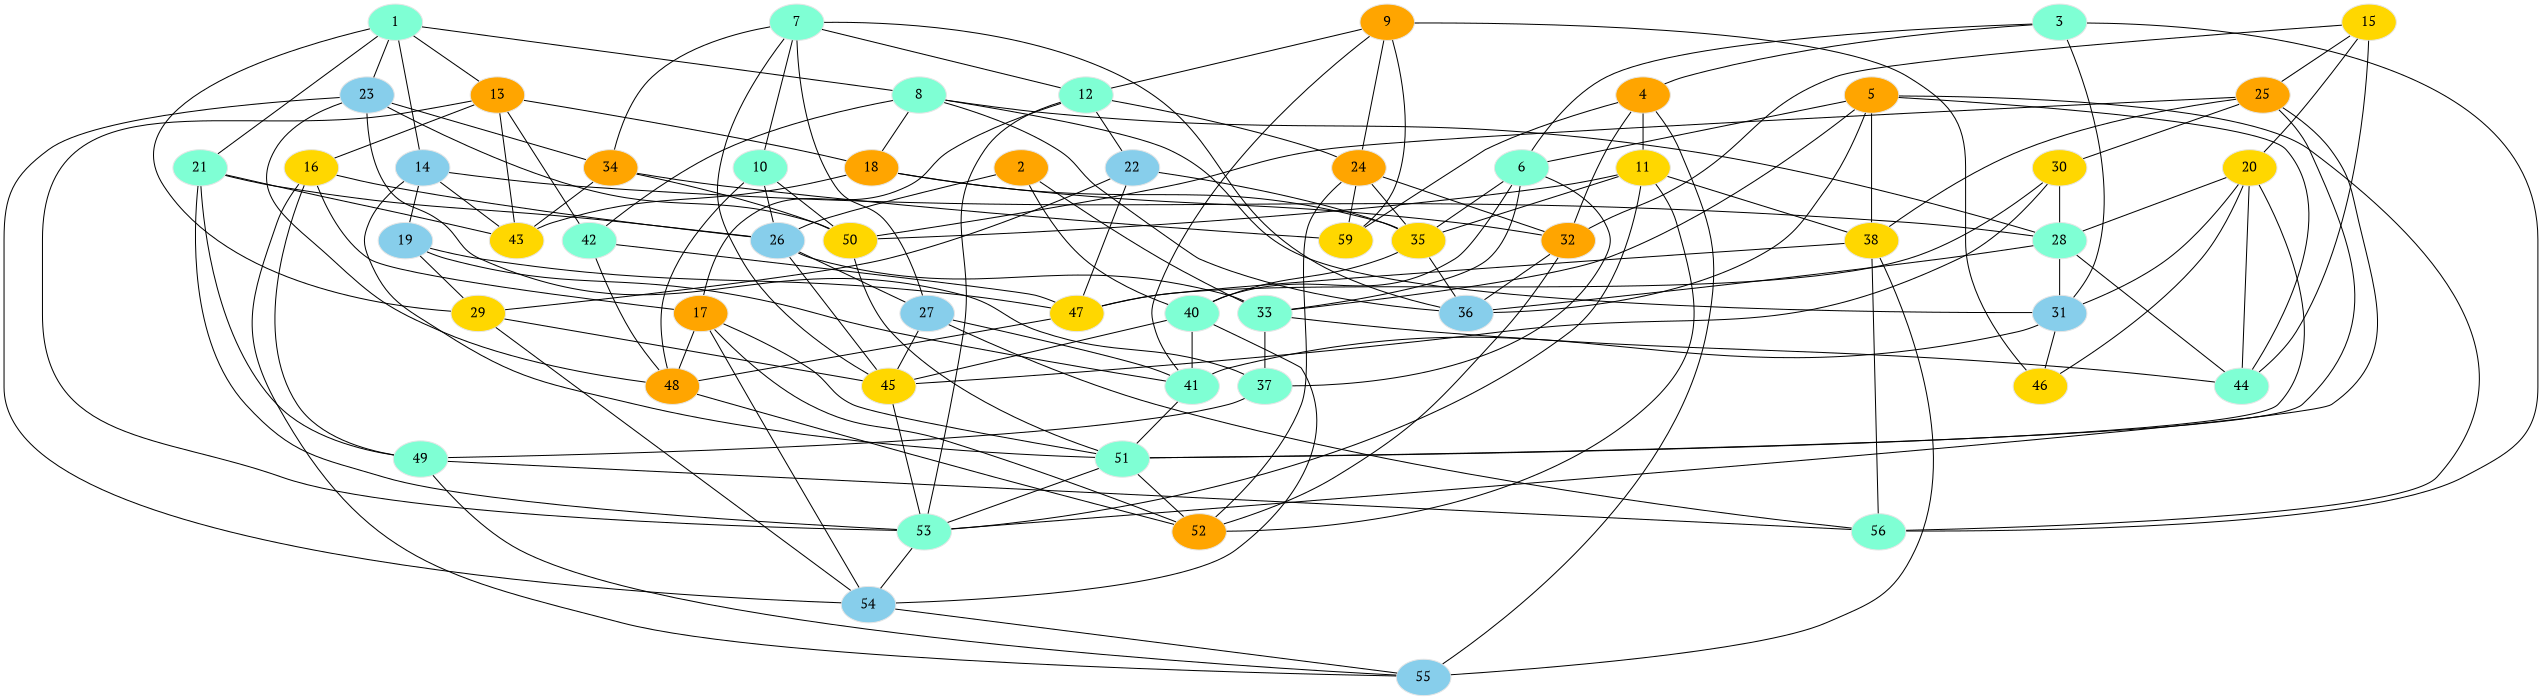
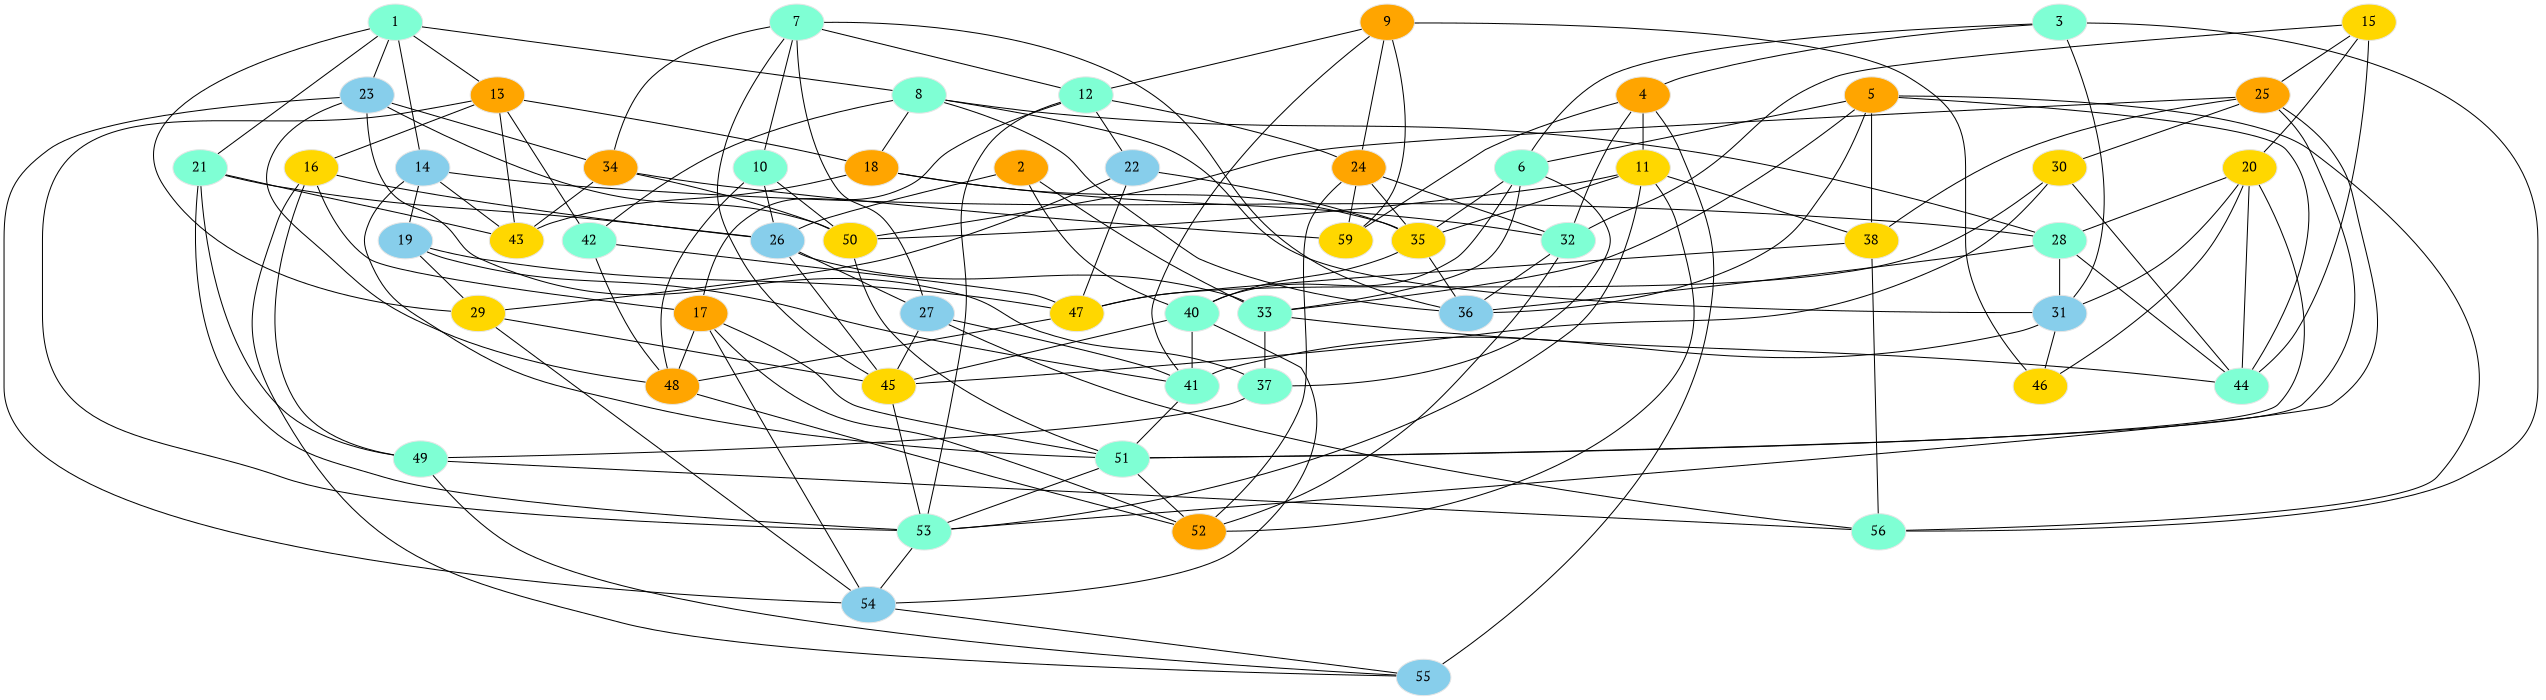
  graph {
    fontname="PT Serif"
    node [color=gray90 fillcolor=aquamarine fontname="PT Serif" style=filled]
    edge [fontname="PT Serif" weight=1.0]
    1
    8
    13 [fillcolor=orange]
    14 [fillcolor=skyblue]
    21
    23 [fillcolor=skyblue]
    29 [fillcolor=gold]
    31 [fillcolor=skyblue]
    36 [fillcolor=skyblue]
    18 [fillcolor=orange]
    28
    42
    53
    16 [fillcolor=gold]
    43 [fillcolor=gold]
    19 [fillcolor=skyblue]
    51
    26 [fillcolor=skyblue]
    49
    37
    34 [fillcolor=orange]
    48 [fillcolor=orange]
    50 [fillcolor=gold]
    54 [fillcolor=skyblue]
    45 [fillcolor=gold]
    2 [fillcolor=orange]
    33
    40
    27 [fillcolor=skyblue]
    44
    41
    4 [fillcolor=orange]
    3
    6
    56
    11 [fillcolor=gold]
-   32 [fillcolor=orange]
+   32
    n38 [fillcolor=gold label=59]
    55 [fillcolor=skyblue]
    35 [fillcolor=gold]
    46 [fillcolor=gold]
    38 [fillcolor=gold]
    52 [fillcolor=orange]
    5 [fillcolor=orange]
    47 [fillcolor=gold]
    7
    10
    12
    24 [fillcolor=orange]
    17 [fillcolor=orange]
    22 [fillcolor=skyblue]
    9 [fillcolor=orange]
    15 [fillcolor=gold]
    20 [fillcolor=gold]
    25 [fillcolor=orange]
    30 [fillcolor=gold]
    1 -- 8
    1 -- 13
    1 -- 14
    1 -- 21
    1 -- 23
    1 -- 29
    8 -- 31
    8 -- 36
    8 -- 18
    8 -- 28
    8 -- 42
    13 -- 18
    13 -- 42
    13 -- 53
    13 -- 16
    13 -- 43
    14 -- 28
    14 -- 43
    14 -- 19 [weight=2.0]
    14 -- 51
    21 -- 53
    21 -- 43
    21 -- 26 [weight=2.0]
    21 -- 49
    23 -- 37
    23 -- 34
    23 -- 48
    23 -- 50
    23 -- 54
    29 -- 54
    29 -- 45
    31 -- 41
    31 -- 46
    18 -- 43
    18 -- 32
    18 -- 35
    28 -- 31
    28 -- 36
    28 -- 44
    42 -- 48
    42 -- 47
    53 -- 54
    16 -- 26 [weight=2.0]
    16 -- 49
    16 -- 55
    16 -- 17
    19 -- 29 [weight=2.0]
    19 -- 41
    19 -- 47
    51 -- 53
    51 -- 52
    26 -- 45
    26 -- 33
    26 -- 27
    49 -- 56 [weight=2.0]
    49 -- 55
    37 -- 49
    34 -- 43 [weight=2.0]
    34 -- 50
    34 -- n38
    48 -- 52
    50 -- 51
    54 -- 55
    45 -- 53
    2 -- 26 [weight=2.0]
    2 -- 33
    2 -- 40
    33 -- 37
    33 -- 44
    40 -- 54
    40 -- 45
    40 -- 41
    27 -- 45 [weight=2.0]
    27 -- 41
    27 -- 56
    41 -- 51
    4 -- 11
    4 -- 32
    4 -- n38
    4 -- 55 [weight=2.0]
    3 -- 31
    3 -- 4
    3 -- 6
    3 -- 56
    6 -- 37
    6 -- 33
    6 -- 40
    6 -- 35
    11 -- 53
    11 -- 50
    11 -- 35
    11 -- 38
    11 -- 52
    32 -- 36
    32 -- 52
    35 -- 36
    35 -- 40
    38 -- 56
-   38 -- 55
    38 -- 47
    5 -- 36
    5 -- 33
    5 -- 44
    5 -- 6
    5 -- 56
    5 -- 38
    47 -- 48
    7 -- 36
    7 -- 34
    7 -- 45
    7 -- 27
    7 -- 10
    7 -- 12
    10 -- 26
    10 -- 48
    10 -- 50
    12 -- 53
    12 -- 24
    12 -- 17
    12 -- 22
    24 -- 32
    24 -- n38
    24 -- 35
    24 -- 52
    17 -- 51
    17 -- 48
    17 -- 54
    17 -- 52
    22 -- 29
    22 -- 35
    22 -- 47
    9 -- 41
    9 -- n38
    9 -- 46 [weight=2.0]
    9 -- 12
    9 -- 24
    15 -- 44
    15 -- 32
    15 -- 20
    15 -- 25
    20 -- 31
    20 -- 28
    20 -- 51
    20 -- 44
    20 -- 46
    25 -- 53
    25 -- 51
    25 -- 50
    25 -- 38
    25 -- 30
    30 -- 45
-   30 -- 28
+   30 -- 44
    30 -- 47
  }
